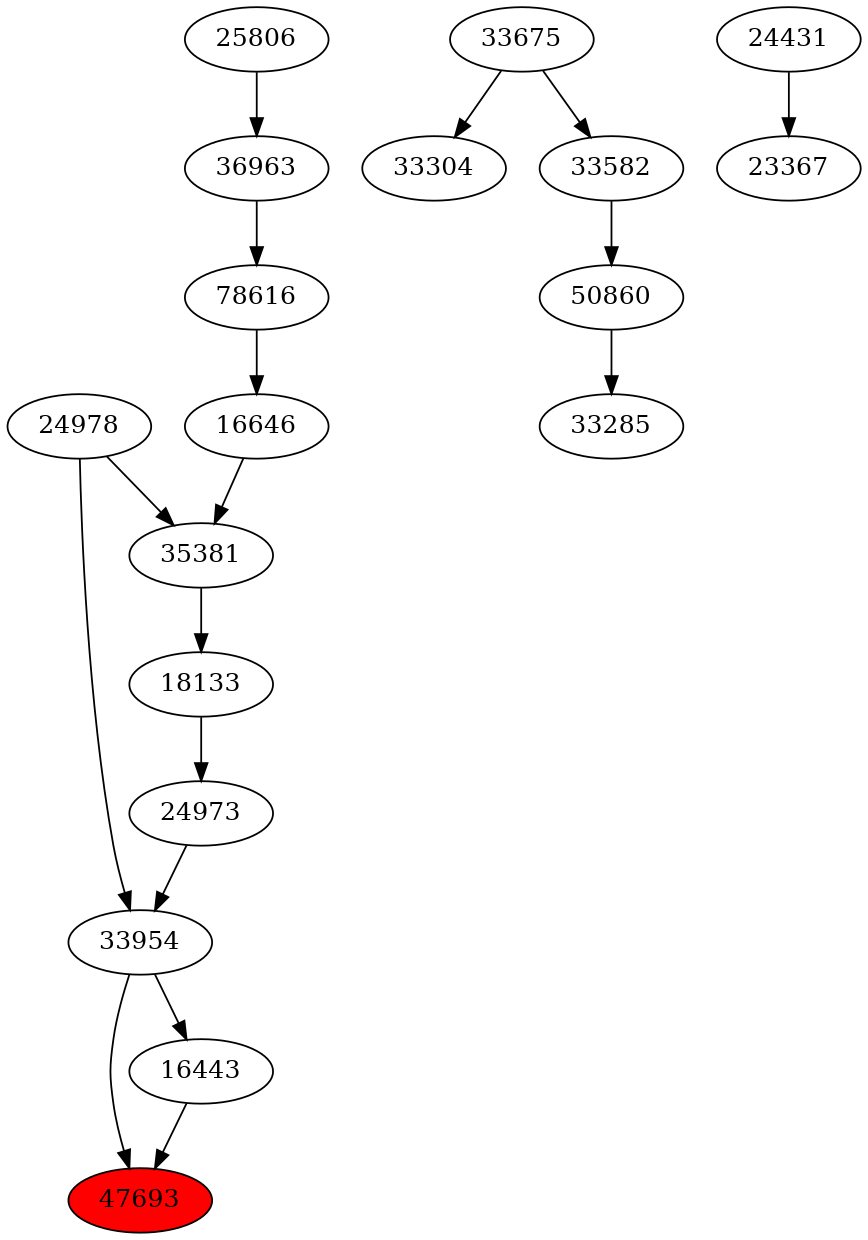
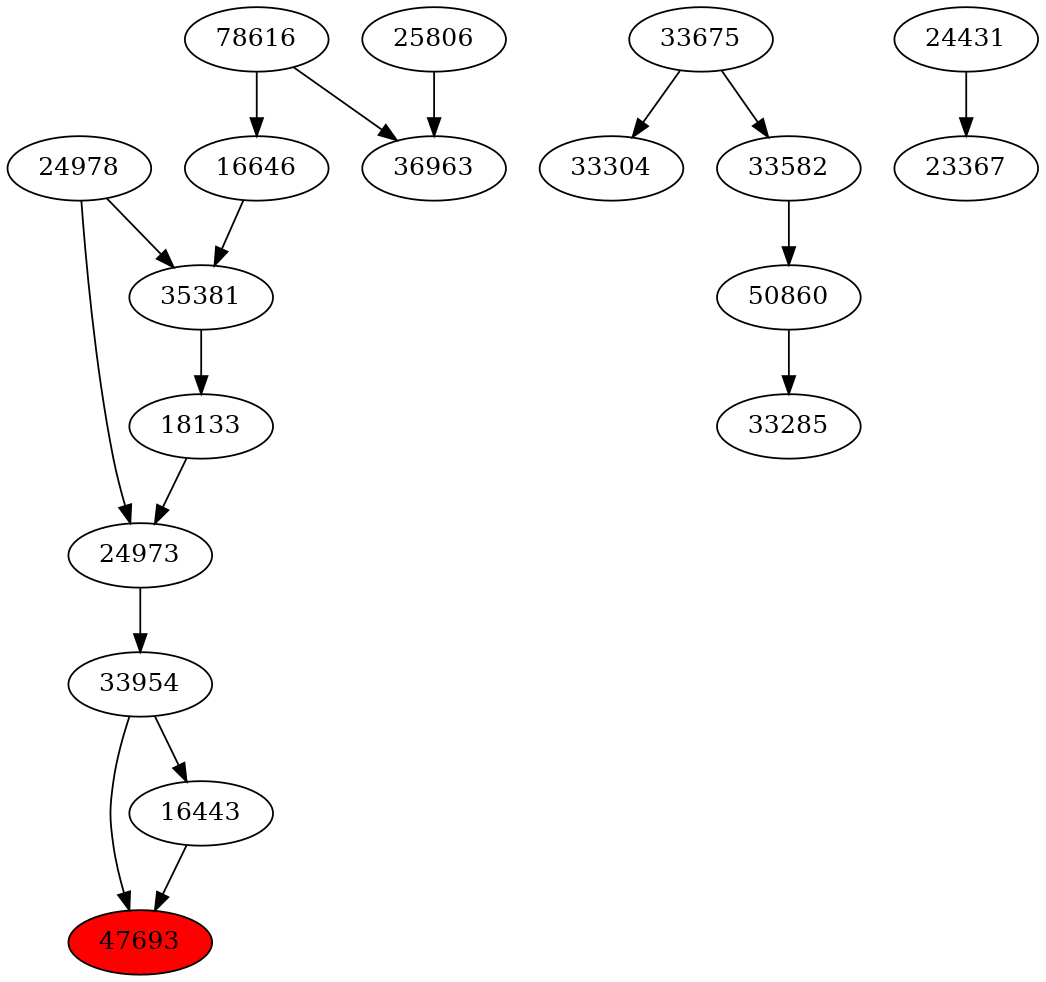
  strict digraph {
    n1 [fillcolor=red label=47693 style=filled]
    n2 [label=33954]
    n3 [label=16443]
    n4 [label=24973]
    n5 [label=24978]
    n6 [label=35381]
    n7 [label=18133]
    n8 [label=16646]
    n9 [label=78616]
    n10 [label=36963]
    n11 [label=25806]
    n12 [label=33285]
    n13 [label=33304]
    n14 [label=50860]
    n15 [label=33675]
    n16 [label=33582]
    n17 [label=23367]
    n18 [label=24431]
    n2 -> n1
    n2 -> n3
    n3 -> n1
    n4 -> n2
-   n5 -> n2
+   n5 -> n4
    n5 -> n6
    n6 -> n7
    n7 -> n4
    n8 -> n6
    n9 -> n8
-   n10 -> n9
+   n9 -> n10
    n11 -> n10
    n14 -> n12
    n15 -> n13
    n15 -> n16
    n16 -> n14
    n18 -> n17
  }
